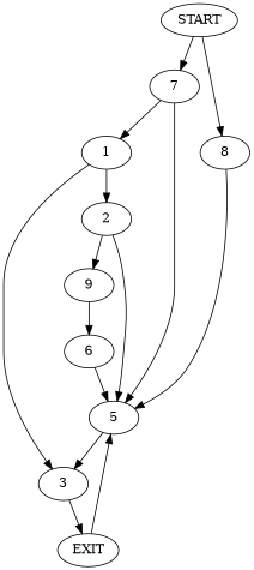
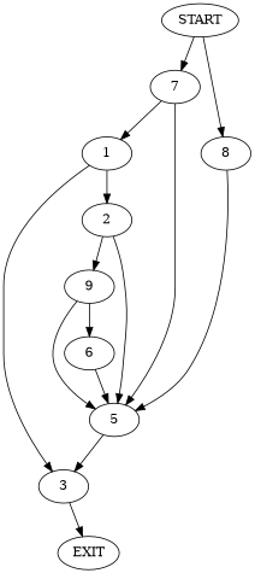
  digraph {
    n1 [label=START]
    7
    8
    1
    2
    3
    5
    n8 [label=EXIT]
    n9 [label=9]
    6
    n1 -> 7
    n1 -> 8
    7 -> 1
    7 -> 5
    8 -> 5
    1 -> 2
    1 -> 3
    2 -> 5
    2 -> n9
    3 -> n8
    5 -> 3
-   n8 -> 5
+   n9 -> 5
    n9 -> 6
    6 -> 5
  }
